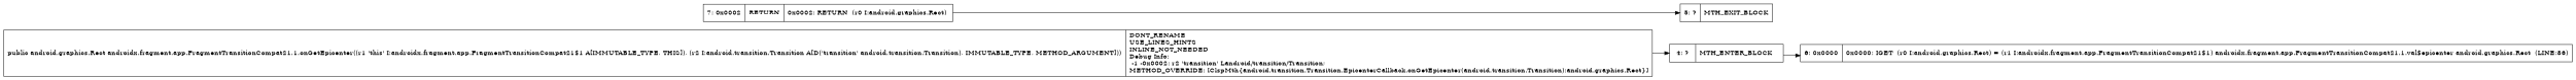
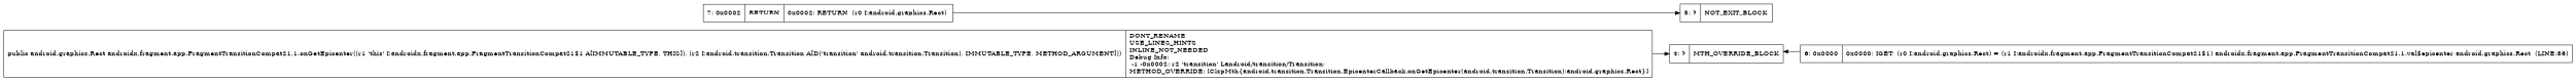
  digraph {
    rankdir=LR
    node [shape=record]
-   n1 [label="{4\:\ ?|MTH_ENTER_BLOCK\l}"]
+   n1 [label="{4\:\ ?|MTH_OVERRIDE_BLOCK\l}"]
    n2 [label="{6\:\ 0x0000|0x0000: IGET  (r0 I:android.graphics.Rect) = (r1 I:androidx.fragment.app.FragmentTransitionCompat21$1) androidx.fragment.app.FragmentTransitionCompat21.1.val$epicenter android.graphics.Rect  (LINE:86)\l}"]
    n3 [label="{7\:\ 0x0002|RETURN\l|0x0002: RETURN  (r0 I:android.graphics.Rect) \l}"]
-   n4 [label="{5\:\ ?|MTH_EXIT_BLOCK\l}"]
+   n4 [label="{5\:\ ?|NOT_EXIT_BLOCK\l}"]
    n5 [label="{public android.graphics.Rect androidx.fragment.app.FragmentTransitionCompat21.1.onGetEpicenter((r1 'this' I:androidx.fragment.app.FragmentTransitionCompat21$1 A[IMMUTABLE_TYPE, THIS]), (r2 I:android.transition.Transition A[D('transition' android.transition.Transition), IMMUTABLE_TYPE, METHOD_ARGUMENT]))  | DONT_RENAME\lUSE_LINES_HINTS\lINLINE_NOT_NEEDED\lDebug Info:\l  \-1 \-0x0002: r2 'transition' Landroid\/transition\/Transition;\lMETHOD_OVERRIDE: [ClspMth\{android.transition.Transition.EpicenterCallback.onGetEpicenter(android.transition.Transition):android.graphics.Rect\}]\l}"]
-   n1 -> n2
+   n2 -> n1
    n3 -> n4
    n5 -> n1
  }
